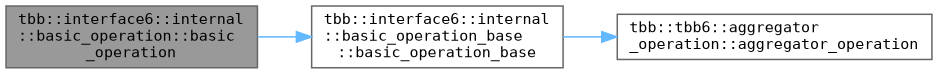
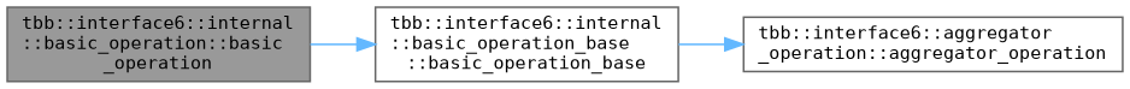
  digraph {
    rankdir=LR
    fontname="DejaVu Sans Mono"
    node [color=grey40 fillcolor=white fontname="DejaVu Sans Mono" fontsize=10 shape=box style=filled]
    edge [color=steelblue1 fontname="DejaVu Sans Mono" fontsize=10 labelfontname=Helvetica labelfontsize=10 style=solid]
    n1 [color=gray40 fillcolor=grey60 fontcolor=black height=0.2 label="tbb::interface6::internal\l::basic_operation::basic\l_operation" width=0.4]
    n2 [height=0.2 label="tbb::interface6::internal\l::basic_operation_base\l::basic_operation_base" width=0.4]
-   n3 [height=0.2 label="tbb::tbb6::aggregator\l_operation::aggregator_operation" width=0.4]
+   n3 [height=0.2 label="tbb::interface6::aggregator\l_operation::aggregator_operation" width=0.4]
    n1 -> n2
    n2 -> n3
  }
